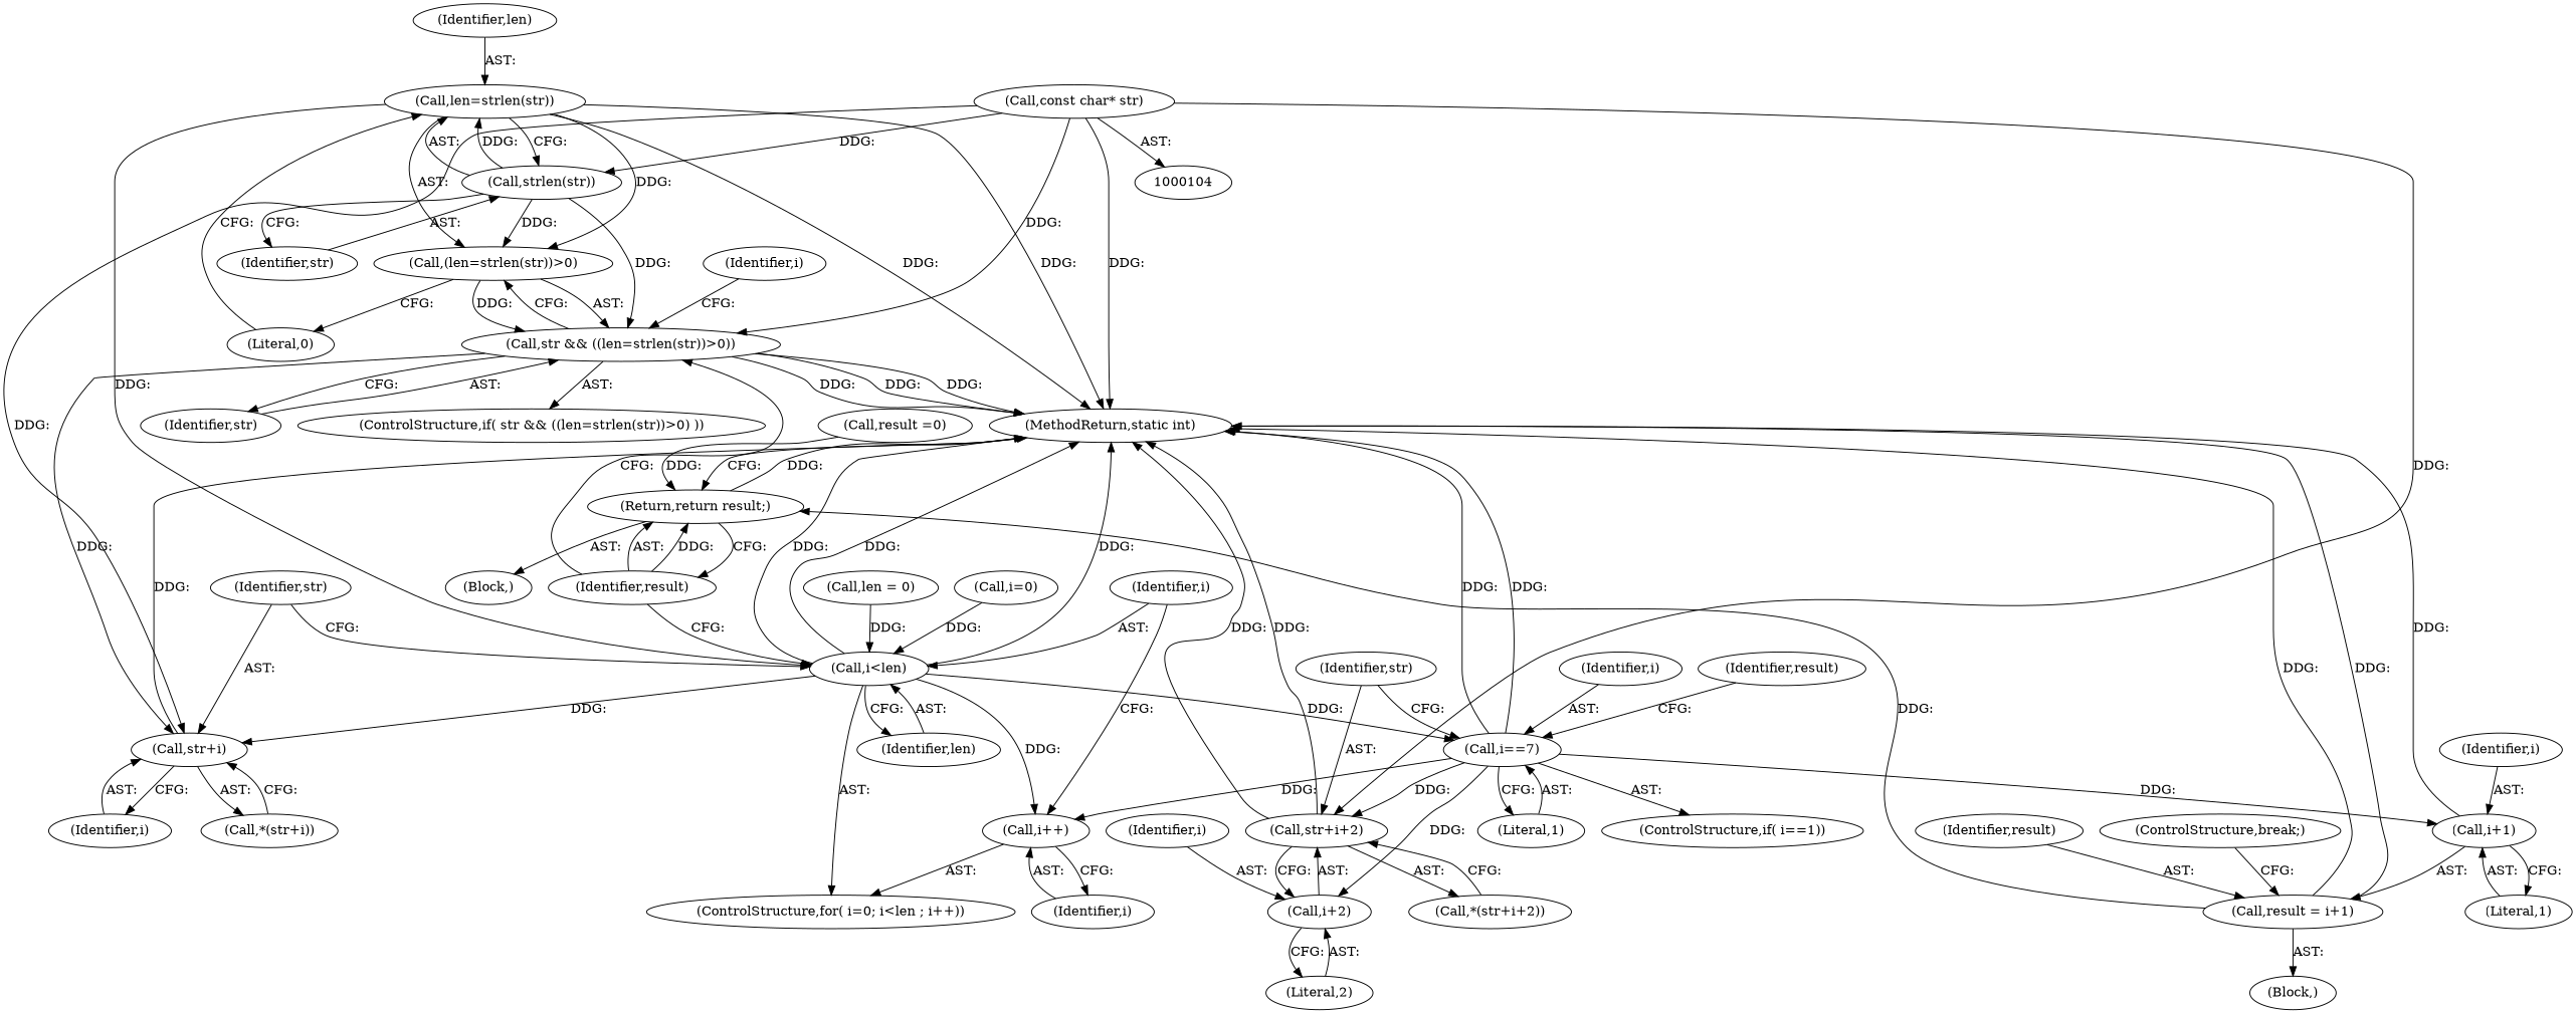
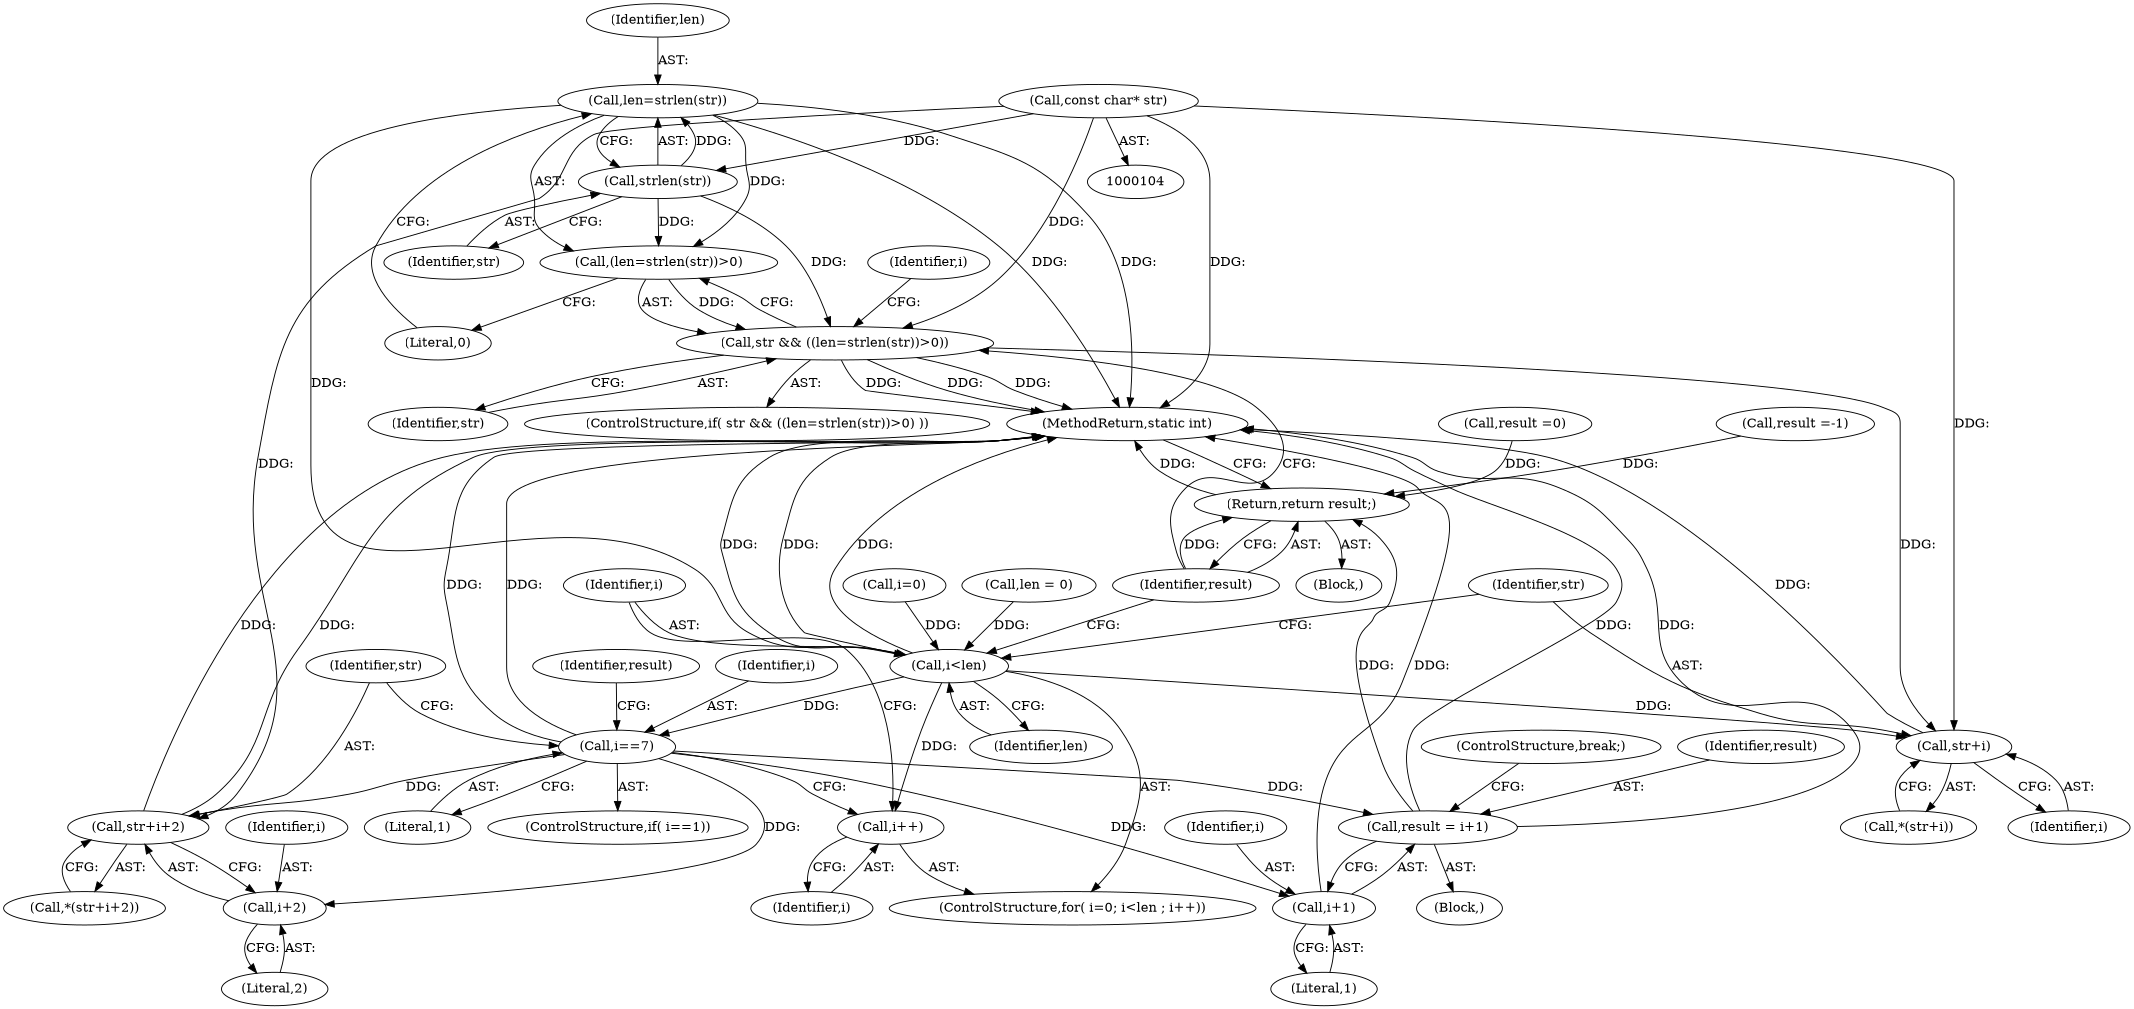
  digraph {
    n1 [label="(Call,len=strlen(str))"]
    n2 [label="(Call,strlen(str))"]
    n3 [label="(Call,(len=strlen(str))>0)"]
    n4 [label="(Call,i<len)"]
    n5 [label="(MethodReturn,static int)"]
    n6 [label="(Call,str && ((len=strlen(str))>0))"]
    n7 [label="(Identifier,str)"]
    n8 [label="(Literal,0)"]
    n9 [label="(Call,str+i)"]
    n10 [label="(Call,i++)"]
    n11 [label="(Call,i==7)"]
    n12 [label="(ControlStructure,for( i=0; i<len ; i++))"]
    n13 [label="(Identifier,len)"]
    n14 [label="(Return,return result;)"]
    n15 [label="(Identifier,str)"]
    n16 [label="(ControlStructure,if( str && ((len=strlen(str))>0) ))"]
    n17 [label="(Call,const char* str)"]
    n18 [label="(Call,str+i+2)"]
    1000104
    n20 [label="(Call,*(str+i))"]
    n21 [label="(Identifier,i)"]
    n22 [label="(Call,i+2)"]
    n23 [label="(Call,*(str+i+2))"]
    n24 [label="(Identifier,i)"]
    n25 [label="(Call,result = i+1)"]
    n26 [label="(Call,i+1)"]
    n27 [label="(Literal,1)"]
    n28 [label="(ControlStructure,if( i==1))"]
    n29 [label="(Literal,2)"]
    n30 [label="(Block,)"]
    n31 [label="(Literal,1)"]
    n32 [label="(Identifier,result)"]
    n33 [label="(Block,)"]
    n34 [label="(Identifier,result)"]
    n35 [label="(Identifier,i)"]
    n36 [label="(Call,len = 0)"]
    n37 [label="(Identifier,i)"]
+   n38 [label="(Call,result =-1)"]
    n39 [label="(Call,result =0)"]
    n40 [label="(Identifier,i)"]
    n41 [label="(Identifier,str)"]
    n42 [label="(Identifier,len)"]
    n43 [label="(Call,i=0)"]
    n44 [label="(Identifier,str)"]
    n45 [label="(Identifier,result)"]
    n46 [label="(Identifier,i)"]
    n47 [label="(Identifier,i)"]
    n48 [label="(ControlStructure,break;)"]
    n1 -> n2 [label="CFG: "]
    n1 -> n3 [label="AST: "]
    n1 -> n3 [label="DDG: "]
    n1 -> n4 [label="DDG: "]
    n1 -> n5 [label="DDG: "]
    n1 -> n5 [label="DDG: "]
    n2 -> n1 [label="AST: "]
    n2 -> n1 [label="DDG: "]
    n2 -> n3 [label="DDG: "]
    n2 -> n6 [label="DDG: "]
    n2 -> n7 [label="CFG: "]
    n3 -> n6 [label="AST: "]
    n3 -> n6 [label="DDG: "]
    n3 -> n8 [label="CFG: "]
    n4 -> n5 [label="DDG: "]
    n4 -> n5 [label="DDG: "]
    n4 -> n5 [label="DDG: "]
    n4 -> n9 [label="DDG: "]
    n4 -> n10 [label="DDG: "]
    n4 -> n11 [label="DDG: "]
    n4 -> n12 [label="AST: "]
    n4 -> n13 [label="CFG: "]
    n5 -> n14 [label="CFG: "]
    n6 -> n3 [label="CFG: "]
    n6 -> n5 [label="DDG: "]
    n6 -> n5 [label="DDG: "]
    n6 -> n5 [label="DDG: "]
    n6 -> n9 [label="DDG: "]
    n6 -> n15 [label="CFG: "]
    n6 -> n16 [label="AST: "]
    n7 -> n2 [label="AST: "]
    n8 -> n1 [label="CFG: "]
    n9 -> n5 [label="DDG: "]
    n9 -> n20 [label="AST: "]
    n9 -> n21 [label="CFG: "]
    n10 -> n12 [label="AST: "]
    n10 -> n24 [label="CFG: "]
    n11 -> n5 [label="DDG: "]
    n11 -> n5 [label="DDG: "]
-   n11 -> n10 [label="DDG: "]
+   n11 -> n10 [label="CFG: "]
    n11 -> n18 [label="DDG: "]
    n11 -> n22 [label="DDG: "]
+   n11 -> n25 [label="DDG: "]
    n11 -> n26 [label="DDG: "]
    n11 -> n27 [label="CFG: "]
    n11 -> n28 [label="AST: "]
    n13 -> n4 [label="AST: "]
    n14 -> n5 [label="DDG: "]
    n14 -> n32 [label="CFG: "]
    n14 -> n33 [label="AST: "]
    n15 -> n6 [label="AST: "]
    n17 -> n2 [label="DDG: "]
    n17 -> n5 [label="DDG: "]
    n17 -> n6 [label="DDG: "]
    n17 -> n9 [label="DDG: "]
    n17 -> n18 [label="DDG: "]
    n17 -> 1000104 [label="AST: "]
    n18 -> n5 [label="DDG: "]
    n18 -> n5 [label="DDG: "]
    n18 -> n22 [label="CFG: "]
    n18 -> n23 [label="AST: "]
    n20 -> n9 [label="CFG: "]
    n21 -> n9 [label="AST: "]
    n22 -> n18 [label="AST: "]
    n22 -> n29 [label="CFG: "]
    n23 -> n18 [label="CFG: "]
    n24 -> n10 [label="AST: "]
    n25 -> n5 [label="DDG: "]
    n25 -> n5 [label="DDG: "]
    n25 -> n14 [label="DDG: "]
+   n25 -> n26 [label="CFG: "]
    n25 -> n30 [label="AST: "]
    n26 -> n5 [label="DDG: "]
    n26 -> n25 [label="AST: "]
    n26 -> n31 [label="CFG: "]
    n27 -> n11 [label="AST: "]
    n29 -> n22 [label="AST: "]
    n31 -> n26 [label="AST: "]
    n32 -> n4 [label="CFG: "]
    n32 -> n6 [label="CFG: "]
    n32 -> n14 [label="AST: "]
    n32 -> n14 [label="DDG: "]
    n34 -> n25 [label="AST: "]
    n35 -> n4 [label="AST: "]
    n35 -> n10 [label="CFG: "]
    n36 -> n4 [label="DDG: "]
    n37 -> n11 [label="AST: "]
+   n38 -> n14 [label="DDG: "]
    n39 -> n14 [label="DDG: "]
    n40 -> n26 [label="AST: "]
    n41 -> n11 [label="CFG: "]
    n41 -> n18 [label="AST: "]
    n42 -> n1 [label="AST: "]
    n43 -> n4 [label="DDG: "]
    n44 -> n4 [label="CFG: "]
    n44 -> n9 [label="AST: "]
    n45 -> n11 [label="CFG: "]
    n46 -> n22 [label="AST: "]
    n47 -> n6 [label="CFG: "]
    n48 -> n25 [label="CFG: "]
  }
